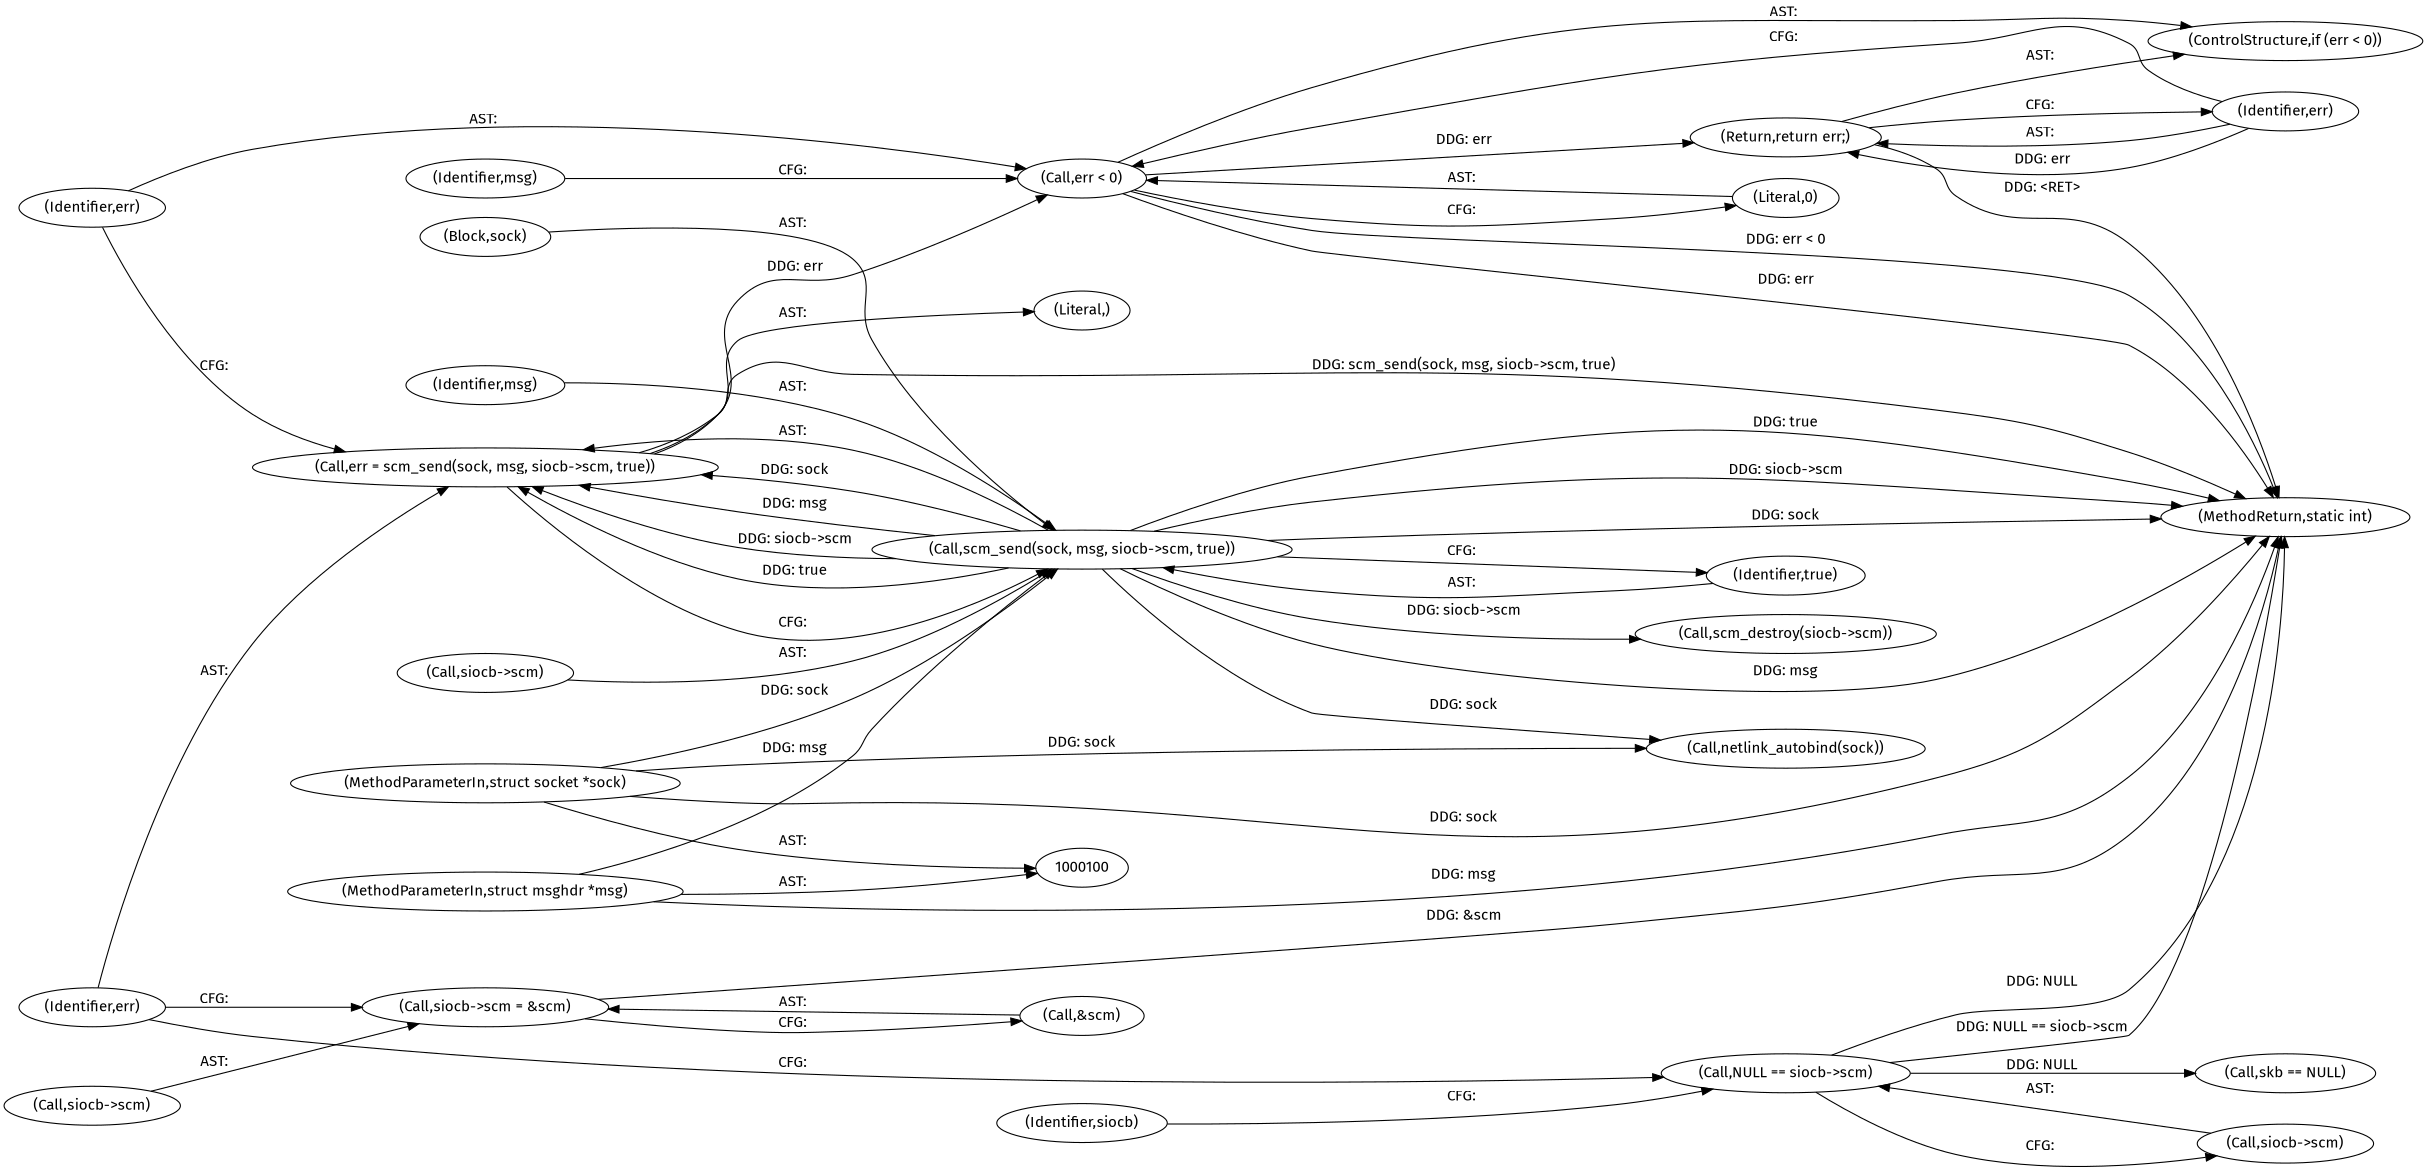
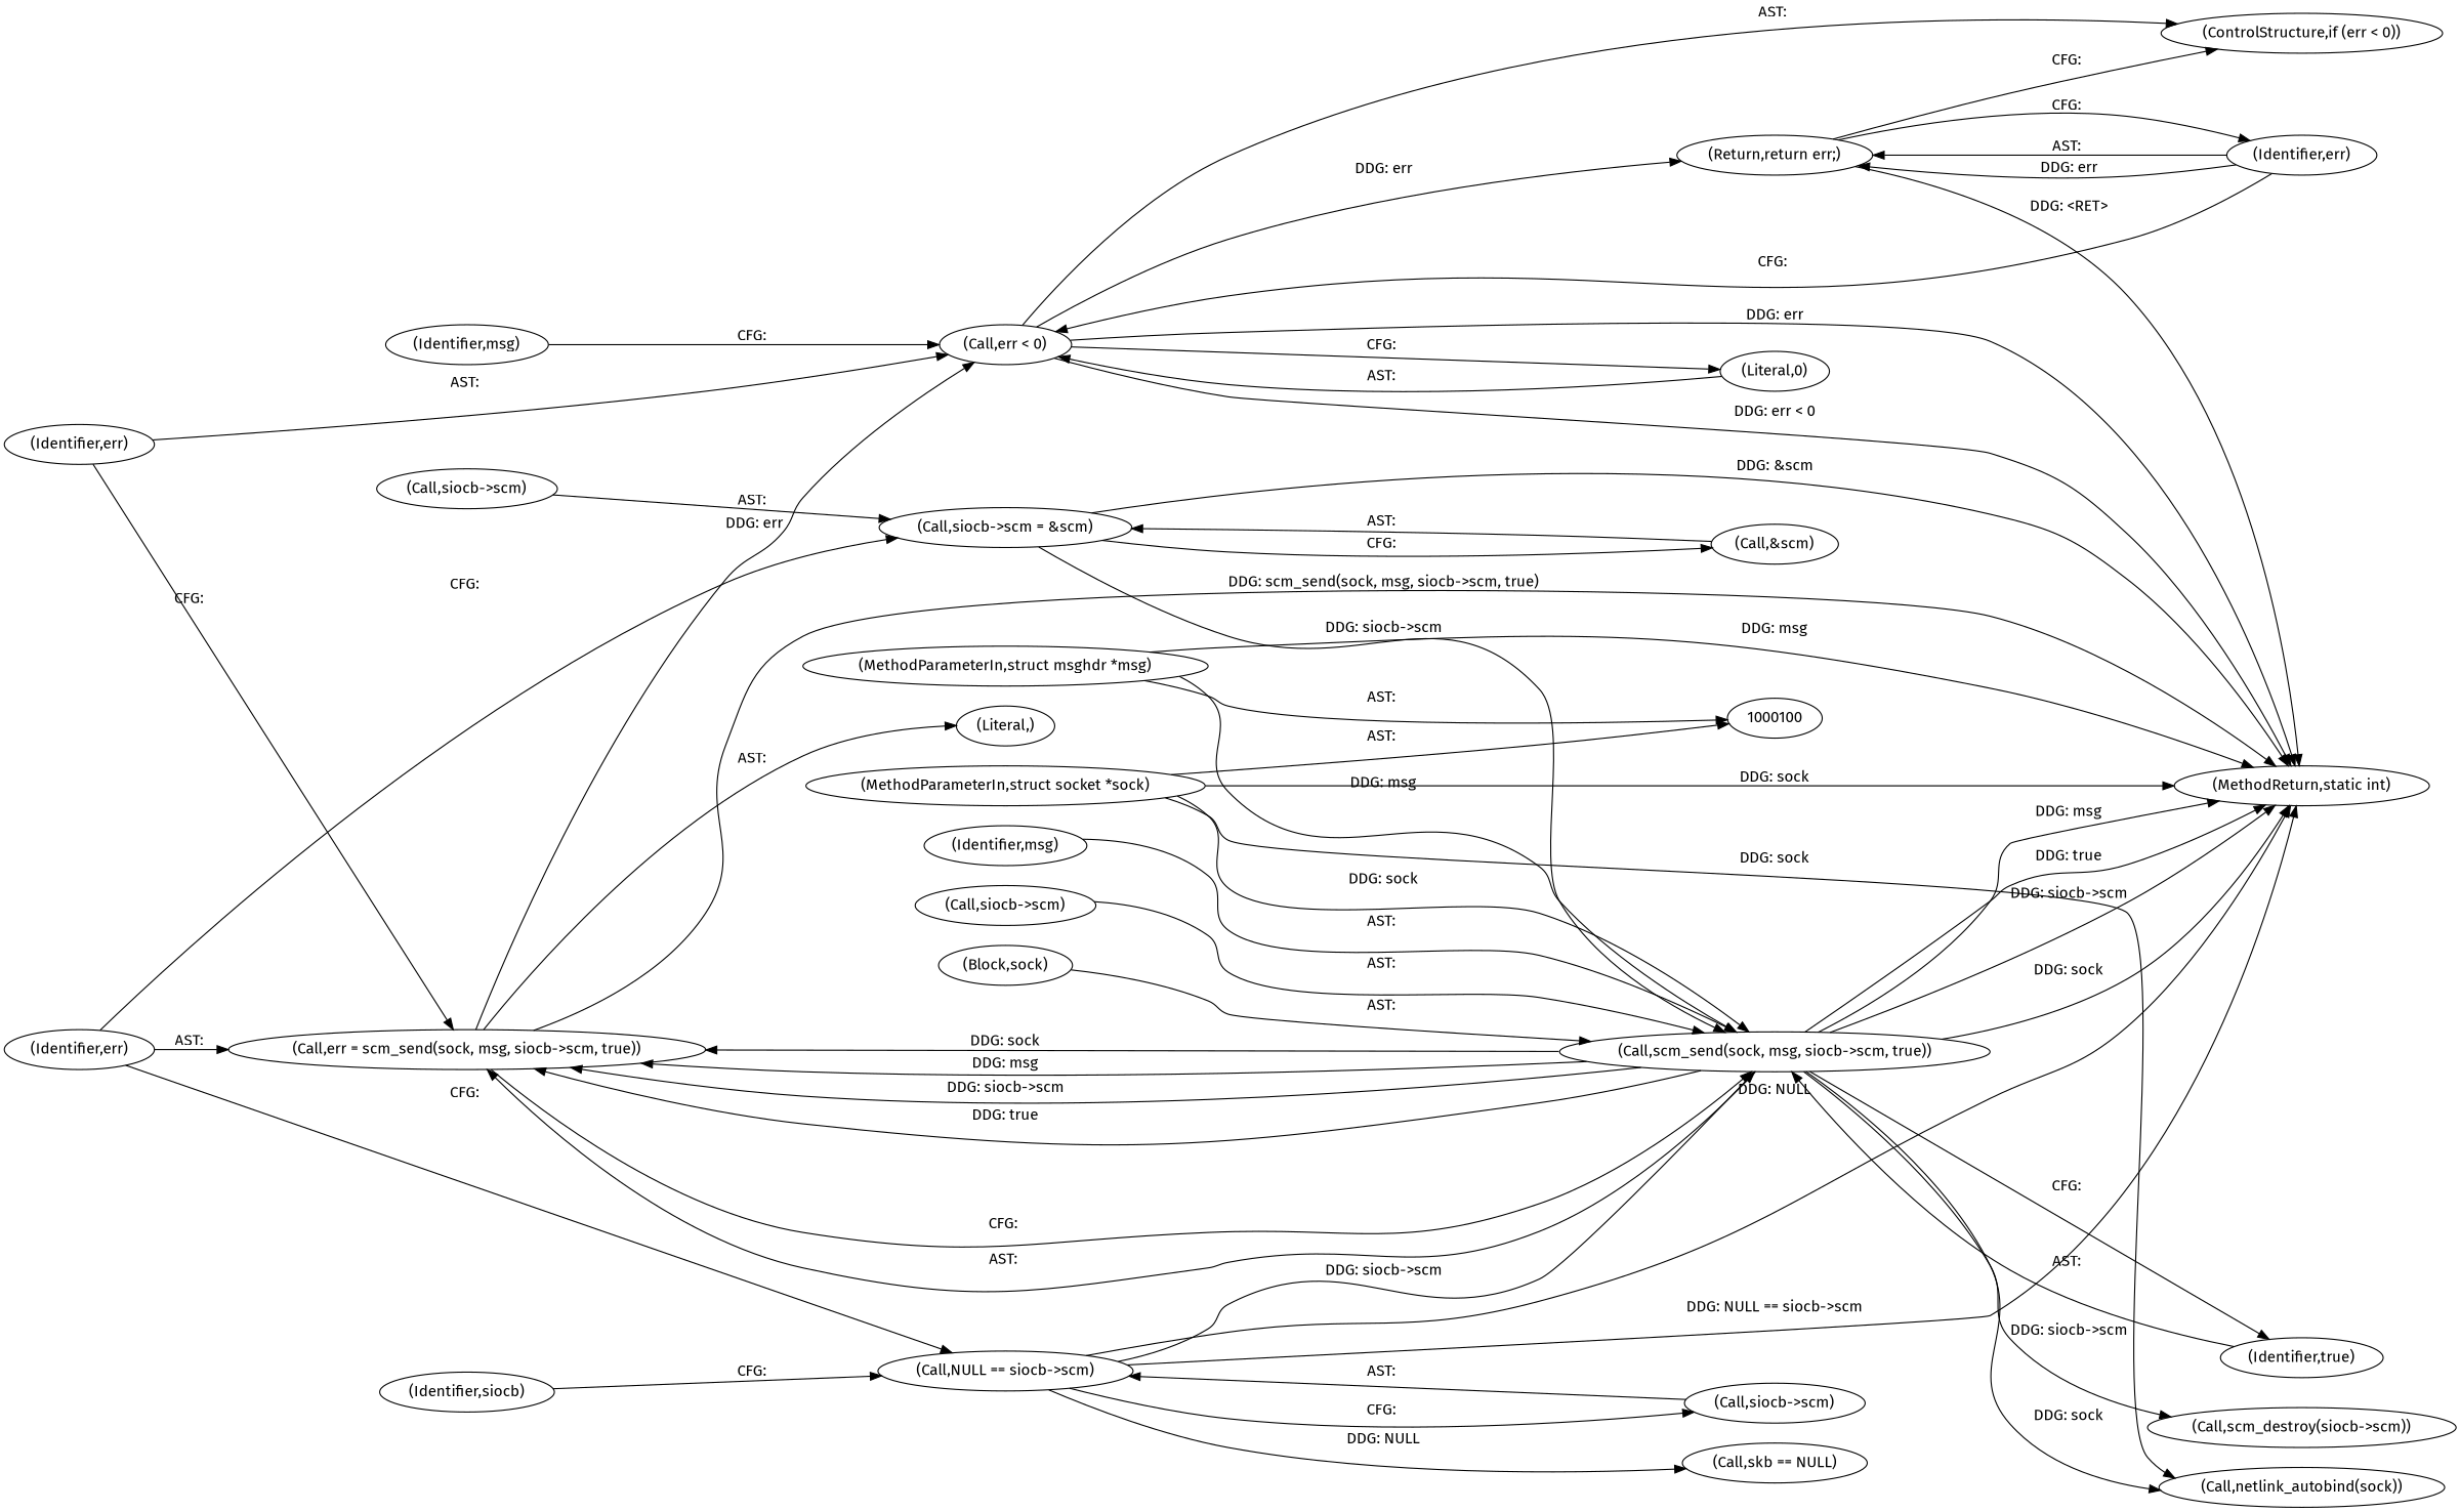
  digraph {
    fontname="Fira Sans"
    rankdir=LR
    node [fontname="Fira Sans"]
    edge [fontname="Fira Sans"]
    n1 [label="(Call,err = scm_send(sock, msg, siocb->scm, true))"]
    n2 [label="(Call,scm_send(sock, msg, siocb->scm, true))"]
    n3 [label="(Call,err < 0)"]
    n4 [label="(MethodReturn,static int)"]
    n5 [label="(Literal,)"]
    n6 [label="(Call,netlink_autobind(sock))"]
    n7 [label="(Identifier,true)"]
    n8 [label="(Call,scm_destroy(siocb->scm))"]
    n9 [label="(Return,return err;)"]
    n10 [label="(ControlStructure,if (err < 0))"]
    n11 [label="(Literal,0)"]
    n12 [label="(MethodParameterIn,struct socket *sock)"]
    1000100
    n14 [label="(MethodParameterIn,struct msghdr *msg)"]
    n15 [label="(Call,siocb->scm = &scm)"]
    n16 [label="(Call,&scm)"]
    n17 [label="(Call,NULL == siocb->scm)"]
    n18 [label="(Call,siocb->scm)"]
    n19 [label="(Call,skb == NULL)"]
    n20 [label="(Identifier,err)"]
    n21 [label="(Identifier,msg)"]
    n22 [label="(Identifier,err)"]
    n23 [label="(Call,siocb->scm)"]
    n24 [label="(Block,sock)"]
    n25 [label="(Identifier,msg)"]
    n26 [label="(Identifier,err)"]
    n27 [label="(Call,siocb->scm)"]
    n28 [label="(Identifier,siocb)"]
    n1 -> n2 [label="CFG: "]
    n1 -> n3 [label="DDG: err"]
    n1 -> n4 [label="DDG: scm_send(sock, msg, siocb->scm, true)"]
    n1 -> n5 [label="AST: "]
    n2 -> n1 [label="AST: "]
    n2 -> n1 [label="DDG: sock"]
    n2 -> n1 [label="DDG: msg"]
    n2 -> n1 [label="DDG: siocb->scm"]
    n2 -> n1 [label="DDG: true"]
    n2 -> n4 [label="DDG: siocb->scm"]
    n2 -> n4 [label="DDG: sock"]
    n2 -> n4 [label="DDG: msg"]
    n2 -> n4 [label="DDG: true"]
    n2 -> n6 [label="DDG: sock"]
    n2 -> n7 [label="CFG: "]
    n2 -> n8 [label="DDG: siocb->scm"]
    n3 -> n4 [label="DDG: err < 0"]
    n3 -> n4 [label="DDG: err"]
    n3 -> n9 [label="DDG: err"]
    n3 -> n10 [label="AST: "]
    n3 -> n11 [label="CFG: "]
    n7 -> n2 [label="AST: "]
    n9 -> n4 [label="DDG: <RET>"]
-   n9 -> n10 [label="AST: "]
+   n9 -> n10 [label="CFG: "]
    n9 -> n20 [label="CFG: "]
    n11 -> n3 [label="AST: "]
    n12 -> n2 [label="DDG: sock"]
    n12 -> n4 [label="DDG: sock"]
    n12 -> n6 [label="DDG: sock"]
    n12 -> 1000100 [label="AST: "]
    n14 -> n2 [label="DDG: msg"]
    n14 -> n4 [label="DDG: msg"]
    n14 -> 1000100 [label="AST: "]
+   n15 -> n2 [label="DDG: siocb->scm"]
    n15 -> n4 [label="DDG: &scm"]
    n15 -> n16 [label="CFG: "]
    n16 -> n15 [label="AST: "]
+   n17 -> n2 [label="DDG: siocb->scm"]
    n17 -> n4 [label="DDG: NULL"]
    n17 -> n4 [label="DDG: NULL == siocb->scm"]
    n17 -> n18 [label="CFG: "]
    n17 -> n19 [label="DDG: NULL"]
    n18 -> n17 [label="AST: "]
    n20 -> n3 [label="CFG: "]
    n20 -> n9 [label="AST: "]
    n20 -> n9 [label="DDG: err"]
    n21 -> n3 [label="CFG: "]
    n22 -> n1 [label="AST: "]
    n22 -> n15 [label="CFG: "]
    n22 -> n17 [label="CFG: "]
    n23 -> n15 [label="AST: "]
    n24 -> n2 [label="AST: "]
    n25 -> n2 [label="AST: "]
    n26 -> n1 [label="CFG: "]
    n26 -> n3 [label="AST: "]
    n27 -> n2 [label="AST: "]
    n28 -> n17 [label="CFG: "]
  }
